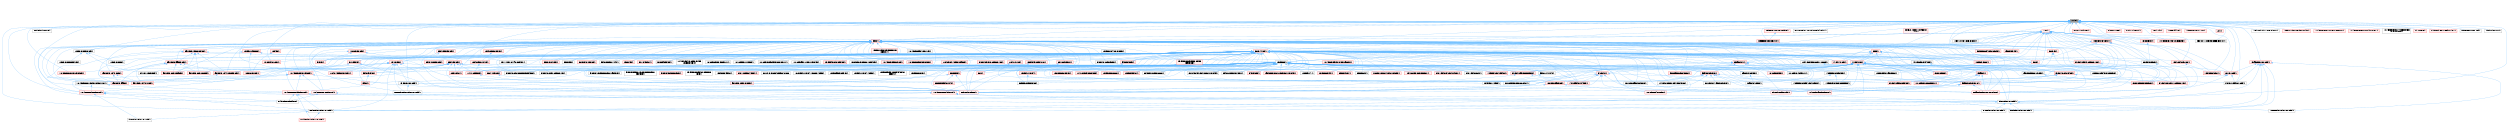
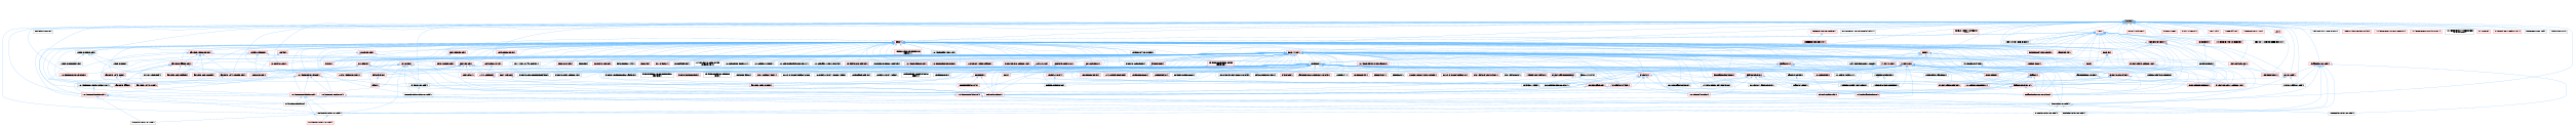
  digraph {
    node [color=red fillcolor="#FFF0F0" fontname=Helvetica fontsize=10 shape=box style=filled]
    edge [color=steelblue1 dir=back fontname=Helvetica fontsize=10 labelfontname=Helvetica labelfontsize=10 style=solid]
    n1 [color=gray40 fillcolor=grey60 fontcolor=black height=0.2 label="Tuple.h" width=0.4]
    n2 [color=grey40 fillcolor=white height=0.2 label="AssetData.h" width=0.4]
    n3 [color=grey40 fillcolor=white height=0.2 label="AssetManagerTypes.h" width=0.4]
    n4 [color=grey40 fillcolor=white height=0.2 label="BezierChannelCurveModel.h" width=0.4]
    n5 [color=grey40 fillcolor=white height=0.2 label="CachedStringStore.h" width=0.4]
    n6 [color=grey40 fillcolor=white height=0.2 label="ChannelCurveModel.h" width=0.4]
    n7 [height=0.2 label="Class.h" width=0.4]
    n8 [height=0.2 label="UnrealType.h" width=0.4]
    n9 [color=grey40 fillcolor=white height=0.2 label="ConstraintChannelCurveModel.h" width=0.4]
    n10 [height=0.2 label="CurveModel.h" width=0.4]
    n11 [color=grey40 fillcolor=white height=0.2 label="KeyBarCurveModel.h" width=0.4]
    n12 [color=grey40 fillcolor=white height=0.2 label="RichCurveEditorModel.h" width=0.4]
    n13 [height=0.2 label="MovieSceneDoubleChannel.h" width=0.4]
    n14 [height=0.2 label="MovieSceneFloatChannel.h" width=0.4]
    n15 [height=0.2 label="MovieSceneKeyStructHelper.h" width=0.4]
    n16 [height=0.2 label="PackageLocalizationCache.h" width=0.4]
    n17 [color=grey40 fillcolor=white height=0.2 label="CompactBinaryContainerSerialization.h" width=0.4]
    n18 [height=0.2 label="Core.h" width=0.4]
    n19 [height=0.2 label="CoreAsyncTaskNotification\lImpl.h" width=0.4]
    n20 [height=0.2 label="CoreMinimal.h" width=0.4]
    n21 [color=grey40 fillcolor=white height=0.2 label="CoreSharedPCH.h" width=0.4]
    n22 [height=0.2 label="GlobalShader.h" width=0.4]
    n23 [height=0.2 label="ISMPartitionActor.h" width=0.4]
    n24 [height=0.2 label="MeshAttributeArray.h" width=0.4]
    n25 [height=0.2 label="MeshDescription.h" width=0.4]
    n26 [color=grey40 fillcolor=white height=0.2 label="RigVMUserWorkflowRegistry.h" width=0.4]
    n27 [height=0.2 label="CustomAttributes.h" width=0.4]
    n28 [height=0.2 label="DelegateInstanceInterface.h" width=0.4]
    n29 [height=0.2 label="DelegateInstancesImpl.h" width=0.4]
    n30 [height=0.2 label="DirectoryTree.h" width=0.4]
    n31 [height=0.2 label="FusionVoicePool.h" width=0.4]
    n32 [height=0.2 label="IBufferedCurveModel.h" width=0.4]
    n33 [height=0.2 label="ICookInfo.h" width=0.4]
    n34 [height=0.2 label="ImageInfilling.h" width=0.4]
    n35 [height=0.2 label="ImageOccupancyMap.h" width=0.4]
    n36 [height=0.2 label="Internationalization.h" width=0.4]
    n37 [height=0.2 label="Join.h" width=0.4]
    n38 [height=0.2 label="Map.h" width=0.4]
    n39 [color=grey40 fillcolor=white height=0.2 label="MeshNormalMapEvaluator.h" width=0.4]
    n40 [height=0.2 label="MovieSceneInitialValueCache.h" width=0.4]
    n41 [color=grey40 fillcolor=white height=0.2 label="TrackRowModelStorageExtension.h" width=0.4]
    n42 [color=grey40 fillcolor=white height=0.2 label="MeshOcclusionMapEvaluator.h" width=0.4]
    n43 [height=0.2 label="MetasoundFrontendController.h" width=0.4]
    n44 [height=0.2 label="MovieSceneComponentAccessors.h" width=0.4]
    n45 [height=0.2 label="MovieSceneDecompositionQuery.h" width=0.4]
    n46 [color=grey40 fillcolor=white height=0.2 label="MovieScenePreAnimatedObject\lTokenStorage.h" width=0.4]
    n47 [height=0.2 label="PhysScene.h" width=0.4]
    n48 [height=0.2 label="SInteractiveCurveEditorView.h" width=0.4]
    n49 [color=grey40 fillcolor=white height=0.2 label="StateTreePropertyRef.h" width=0.4]
    n50 [color=grey40 fillcolor=white height=0.2 label="TiedTupleOutput.h" width=0.4]
    n51 [height=0.2 label="ValueOrError.h" width=0.4]
    n52 [height=0.2 label="ActorDescContainer.h" width=0.4]
    n53 [height=0.2 label="AnimAssetFindReplace.h" width=0.4]
    n54 [height=0.2 label="AnimationGraphSchema.h" width=0.4]
    n55 [color=grey40 fillcolor=white height=0.2 label="AnimationStateMachineSchema.h" width=0.4]
    n56 [color=grey40 fillcolor=white height=0.2 label="AssetDataTagMapSerialization\lDetails.h" width=0.4]
    n57 [color=grey40 fillcolor=white height=0.2 label="AssetDataToken.h" width=0.4]
    n58 [height=0.2 label="AssetDragDropOp.h" width=0.4]
    n59 [color=grey40 fillcolor=white height=0.2 label="AssetReferenceFixer.h" width=0.4]
    n60 [color=grey40 fillcolor=white height=0.2 label="AssetRegistryGenerator.h" width=0.4]
    n61 [height=0.2 label="AssetSelection.h" width=0.4]
    n62 [color=grey40 fillcolor=white height=0.2 label="AssetSourceFilenameCache.h" width=0.4]
    n63 [height=0.2 label="AssetThumbnail.h" width=0.4]
    n64 [color=grey40 fillcolor=white height=0.2 label="SDeleteAssetsDialog.h" width=0.4]
    n65 [color=grey40 fillcolor=white height=0.2 label="AssetThumbnailWidget.h" width=0.4]
    n66 [height=0.2 label="AudioWidgetSubsystem.h" width=0.4]
    n67 [color=grey40 fillcolor=white height=0.2 label="BlueprintActionDatabaseRegistrar.h" width=0.4]
    n68 [color=grey40 fillcolor=white height=0.2 label="BlueprintAssetNodeSpawner.h" width=0.4]
    n69 [color=grey40 fillcolor=white height=0.2 label="CollectionDragDropOp.h" width=0.4]
    n70 [color=grey40 fillcolor=white height=0.2 label="CompileAllBlueprintsCommandlet.h" width=0.4]
    n71 [height=0.2 label="DataTableEditorUtils.h" width=0.4]
    n72 [height=0.2 label="EdGraphSchema.h" width=0.4]
    n73 [height=0.2 label="EdGraphSchema_K2.h" width=0.4]
    n74 [height=0.2 label="EngineSharedPCH.h" width=0.4]
    n75 [color=grey40 fillcolor=white height=0.2 label="SoundCueGraphSchema.h" width=0.4]
    n76 [color=grey40 fillcolor=white height=0.2 label="SoundSubmixGraphSchema.h" width=0.4]
    n77 [height=0.2 label="Editor.h" width=0.4]
    n78 [color=grey40 fillcolor=white height=0.2 label="EditorAnimUtils.h" width=0.4]
    n79 [color=grey40 fillcolor=white height=0.2 label="SSkeletonWidget.h" width=0.4]
    n80 [color=grey40 fillcolor=white height=0.2 label="EditorAssetSubsystem.h" width=0.4]
    n81 [height=0.2 label="EditorEngine.h" width=0.4]
    n82 [color=grey40 fillcolor=white height=0.2 label="ExternalAssetDependencyGatherer.h" width=0.4]
    n83 [color=grey40 fillcolor=white height=0.2 label="ExternalObjectAndActorDependency\lGatherer.h" width=0.4]
    n84 [height=0.2 label="ExternalPackageHelper.h" width=0.4]
    n85 [height=0.2 label="FileHelpers.h" width=0.4]
    n86 [height=0.2 label="GameplayCueManager.h" width=0.4]
    n87 [height=0.2 label="GameplayTagsManager.h" width=0.4]
    n88 [height=0.2 label="GatherTextFromAssetsCommandlet.h" width=0.4]
    n89 [color=grey40 fillcolor=white height=0.2 label="IAssetFamily.h" width=0.4]
    n90 [height=0.2 label="LandscapeUtils.h" width=0.4]
    n91 [color=grey40 fillcolor=white height=0.2 label="LevelSequenceShotMetaData\lCore.h" width=0.4]
    n92 [color=grey40 fillcolor=white height=0.2 label="MediaTrackEditor.h" width=0.4]
    n93 [height=0.2 label="NoExportTypes.h" width=0.4]
    n94 [height=0.2 label="ObjectLibrary.h" width=0.4]
    n95 [color=grey40 fillcolor=white height=0.2 label="ObjectTools.h" width=0.4]
    n96 [height=0.2 label="PropertyCustomizationHelpers.h" width=0.4]
-   n97 [height=0.2 label="ReimportFbxSceneFactory.h" width=0.4]
+   n97 [height=0.2 label="SoundWaveLoadingBehavior.h" width=0.4]
    n98 [height=0.2 label="RigVMEditorBlueprintLibrary.h" width=0.4]
    n99 [color=grey40 fillcolor=white height=0.2 label="RigVMEditorTools.h" width=0.4]
    n100 [height=0.2 label="RigVMTreeToolkitTask.h" width=0.4]
    n101 [color=grey40 fillcolor=white height=0.2 label="SGraphPinClass.h" width=0.4]
    n102 [color=grey40 fillcolor=white height=0.2 label="SGraphPinObject.h" width=0.4]
    n103 [color=grey40 fillcolor=white height=0.2 label="SoundWaveLoadingBehavior.cpp" width=0.4]
    n104 [color=grey40 fillcolor=white height=0.2 label="VPAssetThumbnailWrapperWidget.h" width=0.4]
    n105 [height=0.2 label="WidgetBlueprintEditor.h" width=0.4]
    n106 [color=grey40 fillcolor=white height=0.2 label="WidgetTemplateBlueprintClass.h" width=0.4]
    n107 [color=grey40 fillcolor=white height=0.2 label="WidgetTemplateClass.h" width=0.4]
    n108 [color=grey40 fillcolor=white height=0.2 label="WidgetTemplateImageClass.h" width=0.4]
    n109 [color=grey40 fillcolor=white height=0.2 label="AssetManager.h" width=0.4]
    n110 [color=grey40 fillcolor=white height=0.2 label="AssetManagerSettings.h" width=0.4]
    n111 [color=grey40 fillcolor=white height=0.2 label="PrimaryAssetLabel.h" width=0.4]
    n112 [height=0.2 label="DoubleChannelCurveModel.h" width=0.4]
    n113 [color=grey40 fillcolor=white height=0.2 label="FloatChannelCurveModel.h" width=0.4]
    n114 [color=grey40 fillcolor=white height=0.2 label="BoolChannelCurveModel.h" width=0.4]
    n115 [color=grey40 fillcolor=white height=0.2 label="ByteChannelCurveModel.h" width=0.4]
    n116 [color=grey40 fillcolor=white height=0.2 label="IntegerChannelCurveModel.h" width=0.4]
    n117 [height=0.2 label="EdGraphSchema_K2_Actions.h" width=0.4]
    n118 [height=0.2 label="BlueprintEditorUtils.h" width=0.4]
    n119 [height=0.2 label="ARFilter.h" width=0.4]
    n120 [height=0.2 label="AnimNodeBase.h" width=0.4]
    n121 [color=grey40 fillcolor=white height=0.2 label="ArchiveObjectPropertyMapper.h" width=0.4]
    n122 [height=0.2 label="CoreUObject.h" width=0.4]
    n123 [height=0.2 label="AssetBundleData.h" width=0.4]
    n124 [color=grey40 fillcolor=white height=0.2 label="AssetCompilingManager.h" width=0.4]
    n125 [height=0.2 label="Attenuation.h" width=0.4]
    n126 [height=0.2 label="AttributesContainer.h" width=0.4]
    n127 [height=0.2 label="AttributesRuntime.h" width=0.4]
    n128 [height=0.2 label="AudioPanelWidgetInterface.h" width=0.4]
    n129 [height=0.2 label="AudioVolume.h" width=0.4]
    n130 [color=grey40 fillcolor=white height=0.2 label="BPVariableDragDropAction.h" width=0.4]
    n131 [height=0.2 label="BehaviorTreeTypes.h" width=0.4]
    n132 [height=0.2 label="Blueprint.h" width=0.4]
    n133 [height=0.2 label="BlueprintEditorSettings.h" width=0.4]
    n134 [height=0.2 label="KismetEditorUtilities.h" width=0.4]
    n135 [height=0.2 label="MemberReference.h" width=0.4]
    n136 [height=0.2 label="K2Node_CallFunction.h" width=0.4]
    n137 [height=0.2 label="BlueprintActionFilter.h" width=0.4]
    n138 [height=0.2 label="BlueprintFunctionNodeSpawner.h" width=0.4]
    n139 [height=0.2 label="K2Node_StructOperation.h" width=0.4]
    n140 [height=0.2 label="BlueprintEventNodeSpawner.h" width=0.4]
    n141 [height=0.2 label="BlueprintFieldNodeSpawner.h" width=0.4]
    n142 [height=0.2 label="BlueprintGeneratedClass.h" width=0.4]
    n143 [color=grey40 fillcolor=white height=0.2 label="BlueprintNodeHelpers.h" width=0.4]
    n144 [height=0.2 label="BodyInstance.h" width=0.4]
    n145 [color=grey40 fillcolor=white height=0.2 label="BuiltInChannelEditors.h" width=0.4]
    n146 [height=0.2 label="Casts.h" width=0.4]
    n147 [height=0.2 label="CoreUObjectSharedPCH.h" width=0.4]
    n148 [height=0.2 label="EdGraph.h" width=0.4]
    n149 [height=0.2 label="EdGraphPin.h" width=0.4]
    n150 [height=0.2 label="K2Node_Select.h" width=0.4]
    n151 [color=grey40 fillcolor=white height=0.2 label="K2Node_SwitchEnum.h" width=0.4]
    n152 [height=0.2 label="LiveLinkTypes.h" width=0.4]
    n153 [height=0.2 label="MovieSceneEntitySystemGraphs.h" width=0.4]
    n154 [height=0.2 label="DataTable.h" width=0.4]
    n155 [height=0.2 label="FastReferenceCollector.h" width=0.4]
    n156 [color=grey40 fillcolor=white height=0.2 label="GeneratedCppIncludes.h" width=0.4]
    n157 [height=0.2 label="ClassIconFinder.h" width=0.4]
    n158 [color=grey40 fillcolor=white height=0.2 label="ClassTree.h" width=0.4]
    n159 [height=0.2 label="CompositeFont.h" width=0.4]
    n160 [height=0.2 label="Font.h" width=0.4]
    n161 [height=0.2 label="ConstraintInstance.h" width=0.4]
    n162 [height=0.2 label="CoreNet.h" width=0.4]
    n163 [height=0.2 label="CurveTable.h" width=0.4]
    n164 [height=0.2 label="GameplayEffect.h" width=0.4]
    n165 [color=grey40 fillcolor=white height=0.2 label="EditorCategoryUtils.h" width=0.4]
    n166 [height=0.2 label="EngineBaseTypes.h" width=0.4]
    n167 [height=0.2 label="EngineTypes.h" width=0.4]
    n168 [height=0.2 label="GameplayAbilityTargetTypes.h" width=0.4]
    n169 [height=0.2 label="GameplayAbilityTypes.h" width=0.4]
    n170 [height=0.2 label="Events.h" width=0.4]
    n171 [height=0.2 label="Factories.h" width=0.4]
    n172 [height=0.2 label="FlowDirection.h" width=0.4]
    n173 [color=grey40 height=0.2 label="FontSdfSettings.h" width=0.4]
    n174 [height=0.2 label="GCObjectInfo.h" width=0.4]
    n175 [height=0.2 label="GameplayAbilitySpec.h" width=0.4]
    n176 [height=0.2 label="GameplayCueInterface.h" width=0.4]
    n177 [height=0.2 label="GameplayEffectTypes.h" width=0.4]
    n178 [height=0.2 label="GameplayTagContainer.h" width=0.4]
    n179 [color=grey40 fillcolor=white height=0.2 label="IAnimBlueprintNodeOverride\lAssetsContext.h" width=0.4]
    n180 [height=0.2 label="InputCoreTypes.h" width=0.4]
    n181 [height=0.2 label="InteractiveTool.h" width=0.4]
    n182 [color=grey40 fillcolor=white height=0.2 label="K2Node_CastByteToEnum.h" width=0.4]
    n183 [color=grey40 fillcolor=white height=0.2 label="K2Node_EnumLiteral.h" width=0.4]
    n184 [color=grey40 fillcolor=white height=0.2 label="K2Node_ForEachElementInEnum.h" width=0.4]
    n185 [color=grey40 fillcolor=white height=0.2 label="K2Node_GetNumEnumEntries.h" width=0.4]
    n186 [height=0.2 label="KeyHandle.h" width=0.4]
    n187 [height=0.2 label="MovieSceneChannelData.h" width=0.4]
    n188 [height=0.2 label="MovieSceneByteChannel.h" width=0.4]
    n189 [color=grey40 fillcolor=white height=0.2 label="MovieSceneCurveChannelCommon.h" width=0.4]
    n190 [color=grey40 fillcolor=white height=0.2 label="KismetDebugUtilities.h" width=0.4]
    n191 [height=0.2 label="LevelEditorPlaySettings.h" width=0.4]
    n192 [height=0.2 label="LevelSequenceLegacyObject\lReference.h" width=0.4]
    n193 [color=grey40 fillcolor=white height=0.2 label="LevelSequenceSpawnRegister.h" width=0.4]
    n194 [height=0.2 label="MaterialExpressionIO.h" width=0.4]
    n195 [height=0.2 label="MetasoundFrontendDataType\lRegistry.h" width=0.4]
    n196 [height=0.2 label="MovieSceneBlendType.h" width=0.4]
    n197 [color=grey40 fillcolor=white height=0.2 label="MovieSceneEasingCurves.h" width=0.4]
    n198 [height=0.2 label="MovieSceneEvalTemplate.h" width=0.4]
    n199 [height=0.2 label="MovieSceneBoolChannel.h" width=0.4]
    n1 -> n2
    n1 -> n3
    n1 -> n4
    n1 -> n5
    n1 -> n6
    n1 -> n7
    n1 -> n8
    n1 -> n9
    n1 -> n10
    n1 -> n11
    n1 -> n12
    n1 -> n13
    n1 -> n14
    n1 -> n15
    n1 -> n16
    n1 -> n17
    n1 -> n18
    n1 -> n19
    n1 -> n20
    n1 -> n21
    n1 -> n22
    n1 -> n23
    n1 -> n24
    n1 -> n25
    n1 -> n26
    n1 -> n27
    n1 -> n28
    n1 -> n29
    n1 -> n30
    n1 -> n31
    n1 -> n32
    n1 -> n33
    n1 -> n34
    n1 -> n35
    n1 -> n36
    n1 -> n37
    n1 -> n38
    n1 -> n39
    n1 -> n40
    n1 -> n41
    n1 -> n42
    n1 -> n43
    n1 -> n44
    n1 -> n45
    n1 -> n46
    n1 -> n47
    n1 -> n48
    n1 -> n49
    n1 -> n50
    n1 -> n51
    n2 -> n52
    n2 -> n53
    n2 -> n54
    n2 -> n55
    n2 -> n56
    n2 -> n57
    n2 -> n58
    n2 -> n59
    n2 -> n60
    n2 -> n61
    n2 -> n62
    n2 -> n63
    n2 -> n64
    n2 -> n65
    n2 -> n66
    n2 -> n67
    n2 -> n68
    n2 -> n69
    n2 -> n70
    n2 -> n71
    n2 -> n72
    n2 -> n73
    n2 -> n74
    n2 -> n75
    n2 -> n76
    n2 -> n77
    n2 -> n78
    n2 -> n79
    n2 -> n80
    n2 -> n81
    n2 -> n82
    n2 -> n83
    n2 -> n84
    n2 -> n85
    n2 -> n86
    n2 -> n87
    n2 -> n88
    n2 -> n89
    n2 -> n90
    n2 -> n91
    n2 -> n92
    n2 -> n93
    n2 -> n94
    n2 -> n95
    n2 -> n96
    n2 -> n97
    n2 -> n98
    n2 -> n99
    n2 -> n100
    n2 -> n101
    n2 -> n102
    n2 -> n103
    n2 -> n104
    n2 -> n105
    n2 -> n106
    n2 -> n107
    n2 -> n108
    n3 -> n109
    n3 -> n110
    n3 -> n111
    n4 -> n112
    n4 -> n113
    n6 -> n4
    n6 -> n114
    n6 -> n115
    n6 -> n116
    n7 -> n2
    n7 -> n3
    n7 -> n8
    n7 -> n13
    n7 -> n14
    n7 -> n16
    n7 -> n66
    n7 -> n67
    n7 -> n68
    n7 -> n73
    n7 -> n117
    n7 -> n118
    n7 -> n119
    n7 -> n120
    n7 -> n121
    n7 -> n122
    n7 -> n123
    n7 -> n124
    n7 -> n125
    n7 -> n126
    n7 -> n127
    n7 -> n128
    n7 -> n129
    n7 -> n130
    n7 -> n131
    n7 -> n132
    n7 -> n133
    n7 -> n134
    n7 -> n135
    n7 -> n136
    n7 -> n137
    n7 -> n138
    n7 -> n139
    n7 -> n140
    n7 -> n141
    n7 -> n142
    n7 -> n143
    n7 -> n144
    n7 -> n145
    n7 -> n146
    n7 -> n147
    n7 -> n148
    n7 -> n149
    n7 -> n150
    n7 -> n151
    n7 -> n152
    n7 -> n153
    n7 -> n154
    n7 -> n155
    n7 -> n156
    n7 -> n157
    n7 -> n158
    n7 -> n159
    n7 -> n160
    n7 -> n161
    n7 -> n162
    n7 -> n163
    n7 -> n164
    n7 -> n165
    n7 -> n166
    n7 -> n167
    n7 -> n168
    n7 -> n169
    n7 -> n170
    n7 -> n171
    n7 -> n172
    n7 -> n173
    n7 -> n174
    n7 -> n175
    n7 -> n176
    n7 -> n177
    n7 -> n178
    n7 -> n179
    n7 -> n180
    n7 -> n181
    n7 -> n182
    n7 -> n183
    n7 -> n184
    n7 -> n185
    n7 -> n186
    n7 -> n187
    n7 -> n188
    n7 -> n189
    n7 -> n190
    n7 -> n191
    n7 -> n192
    n7 -> n193
    n7 -> n194
    n7 -> n195
    n7 -> n196
    n7 -> n197
    n7 -> n198
    n8 -> n4
    n8 -> n6
    n8 -> n9
    n8 -> n10
    n8 -> n11
    n8 -> n12
    n8 -> n78
    n8 -> n117
    n8 -> n118
    n8 -> n122
    n8 -> n130
    n8 -> n135
    n8 -> n137
    n8 -> n139
    n8 -> n142
    n8 -> n147
    n8 -> n154
    n8 -> n155
    n8 -> n156
    n10 -> n6
    n10 -> n11
    n10 -> n12
    n11 -> n9
    n13 -> n4
    n13 -> n6
    n13 -> n112
    n13 -> n145
    n14 -> n4
    n14 -> n6
    n14 -> n113
    n14 -> n145
    n18 -> n122
    n20 -> n18
    n20 -> n21
    n20 -> n22
    n20 -> n23
    n20 -> n24
    n20 -> n26
    n20 -> n52
    n20 -> n53
    n20 -> n54
    n20 -> n55
    n20 -> n58
    n20 -> n61
    n20 -> n62
    n20 -> n63
    n20 -> n64
    n20 -> n66
    n20 -> n67
    n20 -> n68
    n20 -> n69
    n20 -> n70
    n20 -> n71
    n20 -> n72
    n20 -> n73
    n20 -> n75
    n20 -> n77
    n20 -> n78
    n20 -> n79
    n20 -> n80
    n20 -> n81
    n20 -> n85
    n20 -> n86
    n20 -> n87
    n20 -> n88
    n20 -> n89
    n20 -> n90
    n20 -> n94
    n20 -> n95
    n20 -> n96
    n20 -> n97
    n20 -> n98
    n20 -> n99
    n20 -> n101
    n20 -> n102
    n20 -> n105
    n20 -> n106
    n20 -> n107
    n20 -> n108
    n20 -> n117
    n20 -> n118
    n20 -> n120
    n20 -> n121
    n20 -> n125
    n20 -> n128
    n20 -> n129
    n20 -> n130
    n20 -> n131
    n20 -> n132
    n20 -> n133
    n20 -> n134
    n20 -> n135
    n20 -> n136
    n20 -> n137
    n20 -> n138
    n20 -> n139
    n20 -> n140
    n20 -> n141
    n20 -> n142
    n20 -> n143
    n20 -> n144
    n20 -> n148
    n20 -> n149
    n20 -> n150
    n20 -> n151
    n20 -> n152
    n20 -> n155
    n20 -> n157
    n20 -> n158
    n20 -> n159
    n20 -> n160
    n20 -> n161
    n20 -> n163
    n20 -> n164
    n20 -> n165
    n20 -> n168
    n20 -> n169
    n20 -> n170
    n20 -> n171
    n20 -> n172
    n20 -> n173
    n20 -> n175
    n20 -> n176
    n20 -> n177
    n20 -> n179
    n20 -> n181
    n20 -> n182
    n20 -> n183
    n20 -> n184
    n20 -> n185
    n20 -> n186
    n20 -> n190
    n20 -> n191
    n20 -> n192
    n20 -> n193
    n20 -> n194
    n20 -> n196
    n20 -> n198
    n21 -> n147
    n22 -> n74
    n24 -> n25
    n28 -> n29
    n32 -> n4
    n32 -> n6
    n32 -> n10
    n32 -> n12
    n32 -> n114
    n32 -> n115
    n32 -> n116
    n36 -> n18
    n36 -> n20
    n36 -> n21
    n36 -> n117
    n38 -> n2
    n38 -> n7
    n38 -> n8
    n38 -> n10
    n38 -> n16
    n38 -> n18
    n38 -> n20
    n38 -> n21
    n38 -> n22
    n38 -> n24
    n38 -> n25
    n38 -> n39
    n38 -> n40
    n38 -> n41
    n38 -> n60
    n38 -> n62
    n38 -> n73
    n38 -> n76
    n38 -> n127
    n38 -> n133
    n38 -> n137
    n38 -> n152
    n38 -> n162
    n38 -> n174
    n38 -> n181
    n51 -> n21
    n63 -> n64
    n72 -> n54
    n72 -> n55
    n72 -> n73
    n72 -> n74
    n72 -> n75
    n72 -> n76
    n72 -> n117
    n73 -> n54
    n73 -> n117
    n73 -> n118
    n78 -> n79
    n81 -> n77
    n102 -> n101
    n107 -> n106
    n107 -> n108
    n119 -> n93
    n120 -> n74
    n121 -> n122
    n123 -> n2
    n123 -> n93
    n123 -> n109
    n126 -> n127
    n127 -> n120
    n129 -> n74
    n132 -> n74
    n132 -> n117
    n132 -> n118
    n132 -> n130
    n132 -> n133
    n132 -> n134
    n132 -> n135
    n135 -> n74
    n135 -> n136
    n137 -> n136
    n137 -> n138
    n137 -> n139
    n141 -> n138
    n142 -> n74
    n142 -> n134
    n144 -> n74
    n146 -> n8
    n146 -> n117
    n146 -> n122
    n146 -> n147
    n146 -> n148
    n146 -> n149
    n146 -> n152
    n146 -> n153
    n148 -> n73
    n148 -> n74
    n148 -> n117
    n148 -> n118
    n149 -> n72
    n149 -> n73
    n149 -> n74
    n149 -> n117
    n149 -> n132
    n149 -> n142
    n149 -> n150
    n149 -> n151
    n154 -> n71
    n154 -> n74
    n154 -> n87
    n156 -> n147
    n159 -> n160
    n162 -> n122
    n162 -> n147
    n163 -> n74
    n163 -> n164
    n166 -> n74
    n167 -> n74
    n167 -> n81
    n167 -> n111
    n167 -> n120
    n167 -> n125
    n167 -> n132
    n167 -> n144
    n167 -> n164
    n167 -> n168
    n168 -> n169
    n175 -> n164
    n175 -> n169
    n177 -> n86
    n177 -> n164
    n177 -> n168
    n177 -> n169
    n177 -> n175
    n177 -> n176
    n178 -> n86
    n178 -> n87
    n178 -> n164
    n178 -> n168
    n178 -> n169
    n178 -> n176
    n178 -> n177
    n180 -> n81
    n180 -> n131
    n180 -> n170
    n186 -> n4
    n186 -> n6
    n186 -> n9
    n186 -> n11
    n186 -> n13
    n186 -> n14
    n186 -> n15
    n186 -> n74
    n186 -> n187
    n187 -> n13
    n187 -> n14
    n187 -> n188
    n187 -> n189
    n187 -> n199
    n188 -> n115
    n188 -> n145
    n189 -> n13
    n189 -> n14
    n190 -> n133
    n192 -> n199
    n194 -> n74
    n199 -> n6
    n199 -> n114
    n199 -> n145
  }
